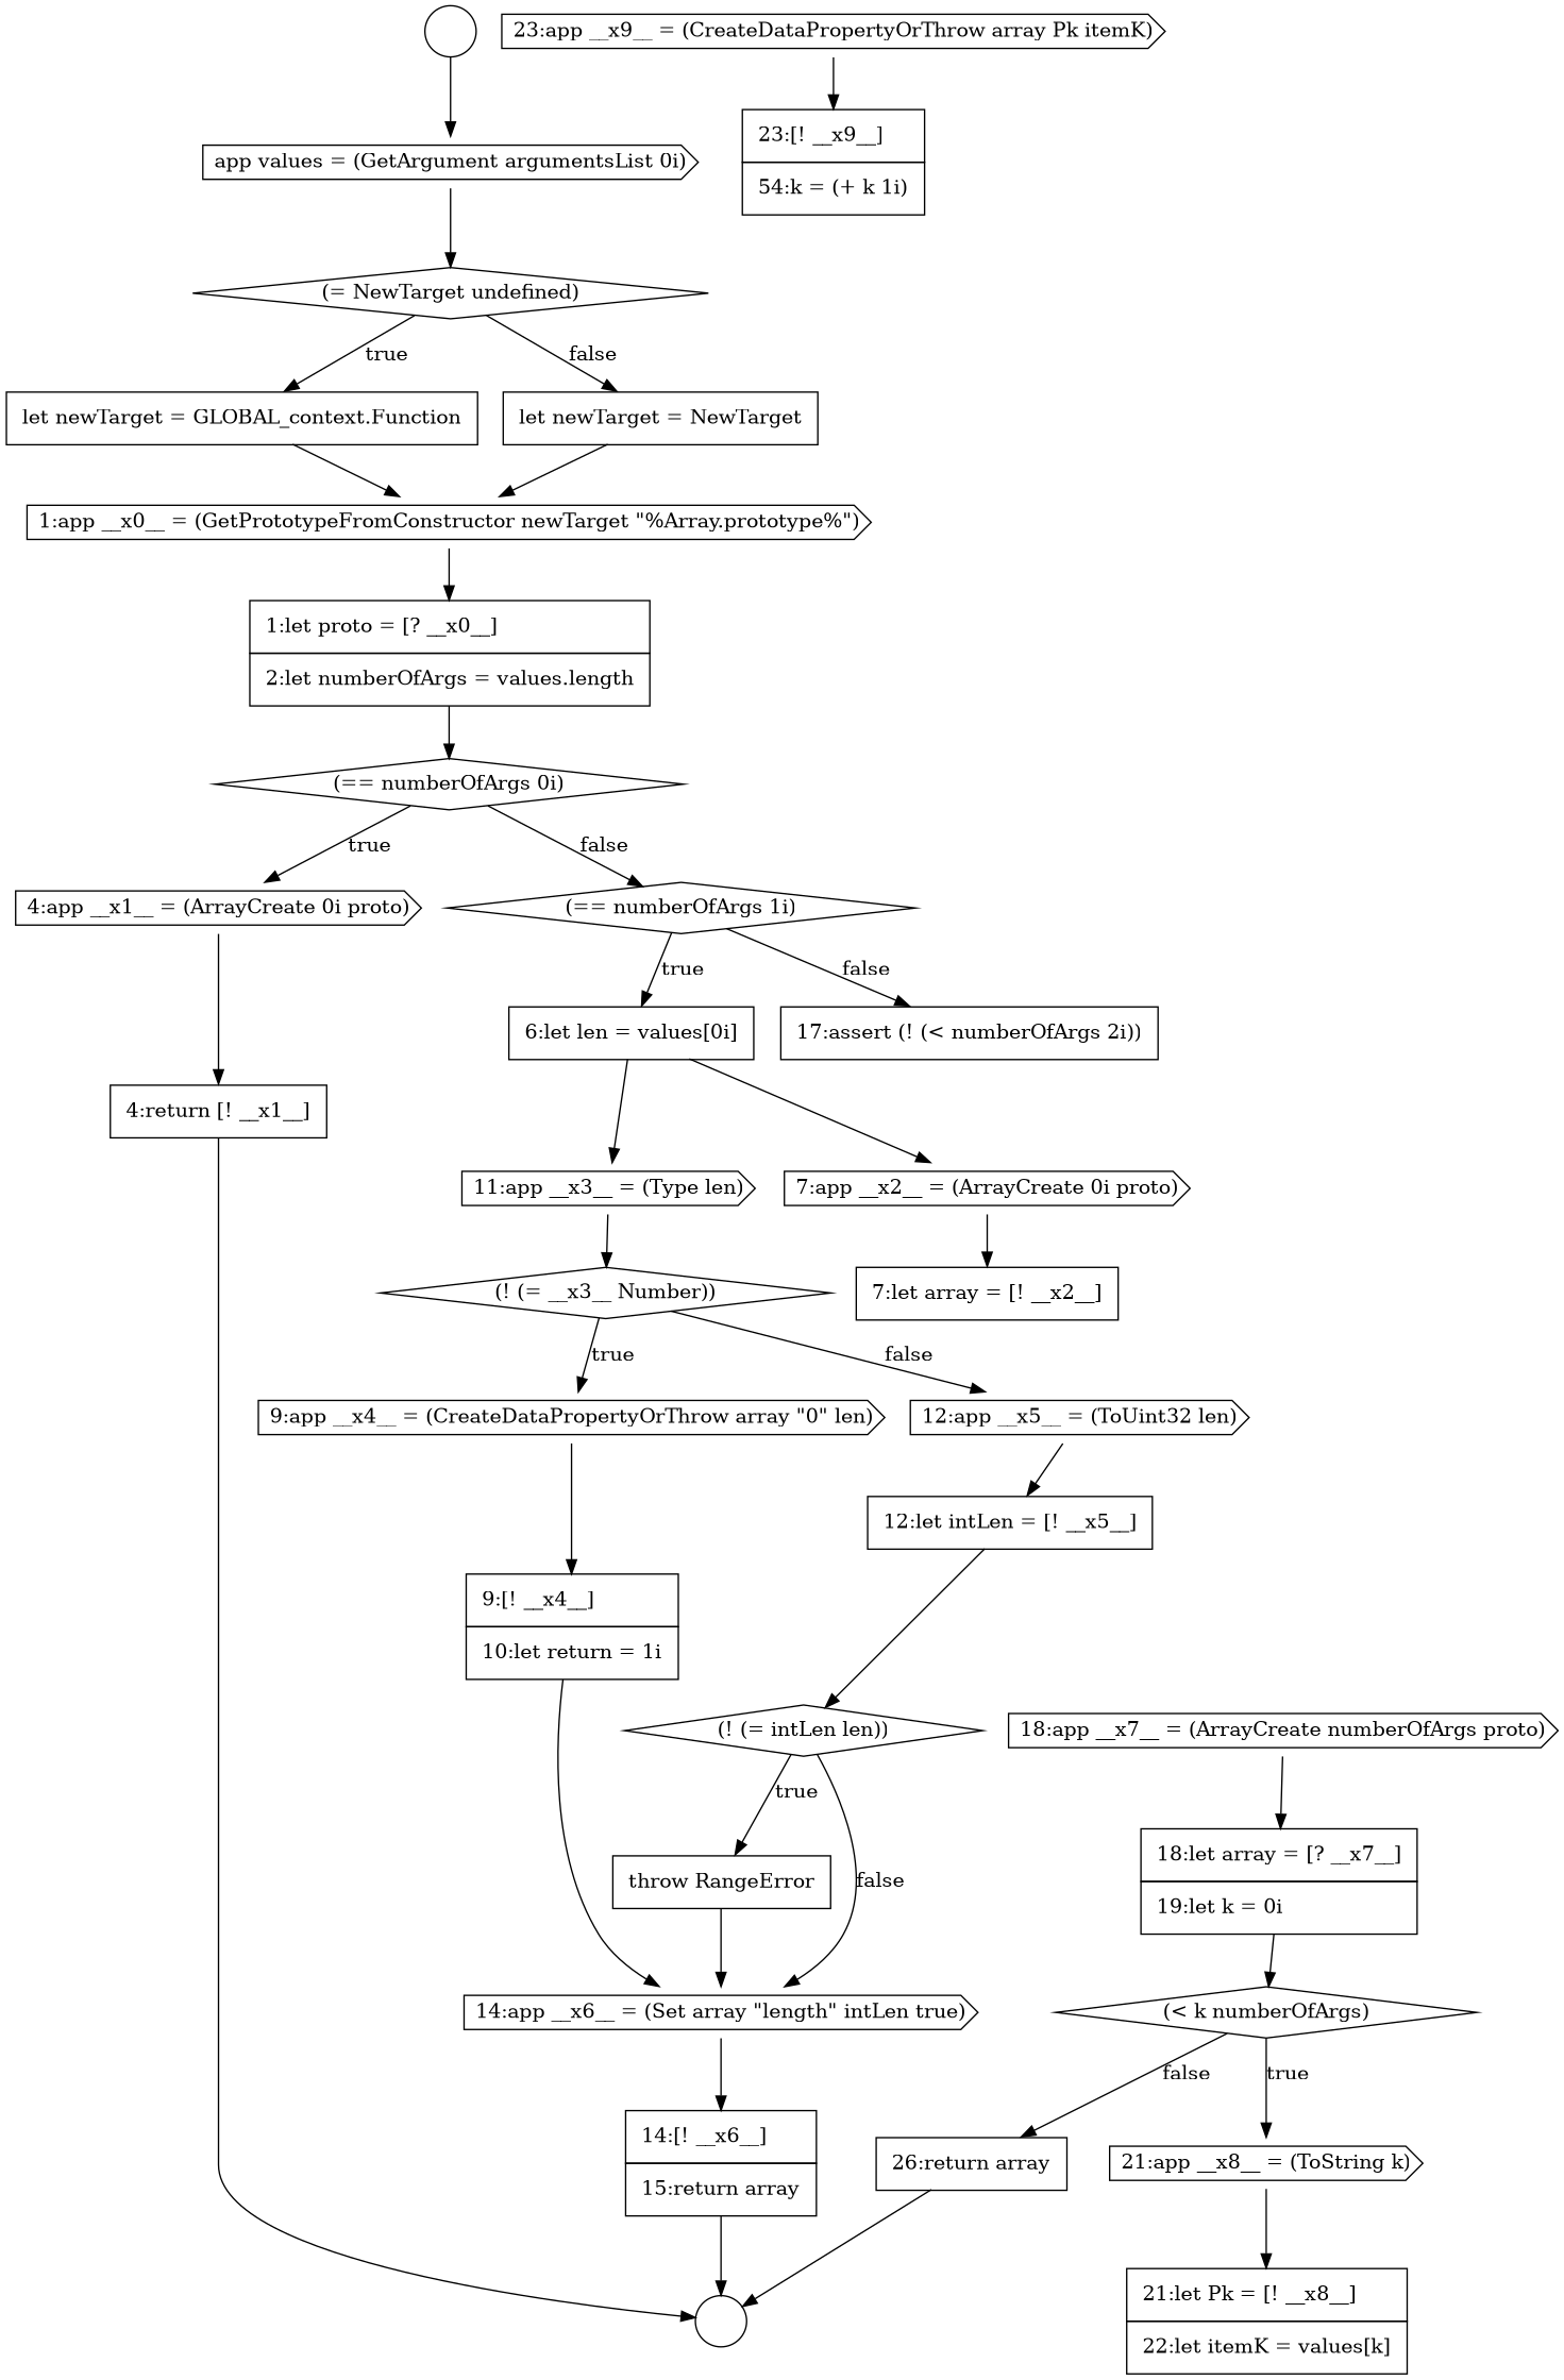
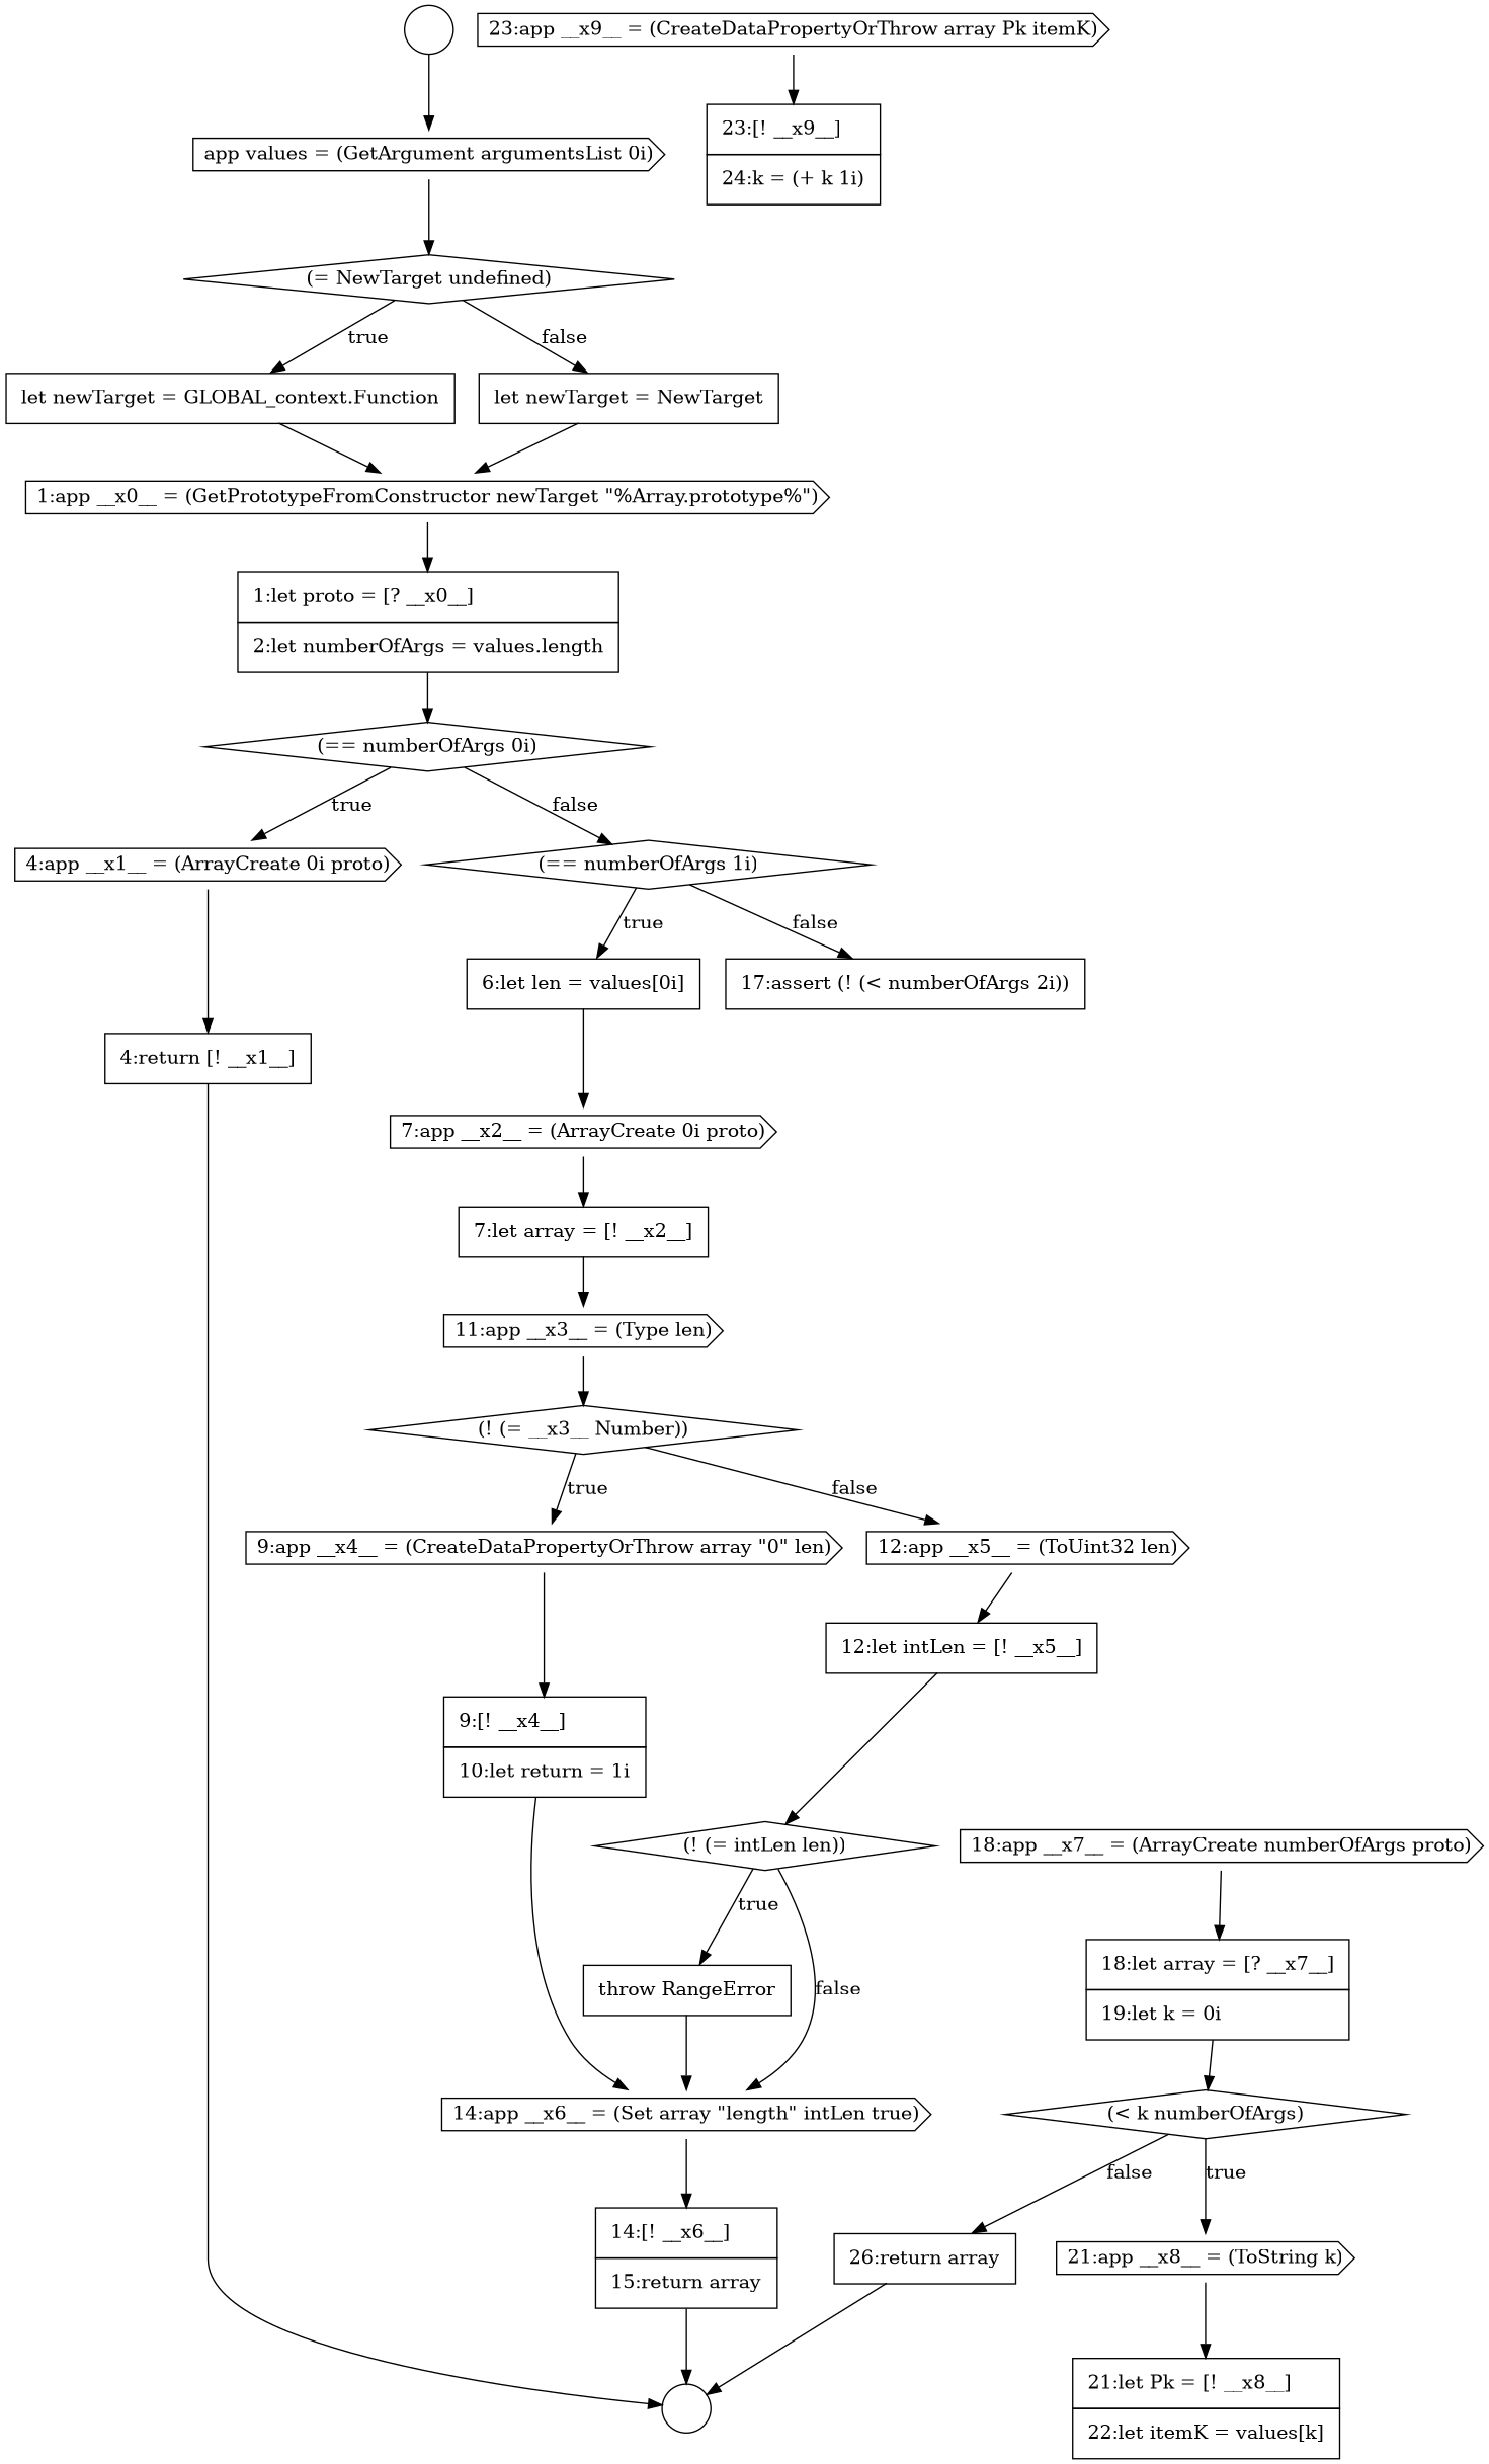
  digraph {
    node [color=black fillcolor=white shape=none style=filled]
    edge [color=black]
    n1 [label=<<font color="black">11:app __x3__ = (Type len)</font>> shape=cds]
    n2 [label=<<font color="black">(! (= __x3__ Number))</font>> shape=diamond]
    n3 [label=<<font color="black">9:app __x4__ = (CreateDataPropertyOrThrow array &quot;0&quot; len)</font>> shape=cds]
    n4 [label=<<font color="black">12:app __x5__ = (ToUint32 len)</font>> shape=cds]
    n5 [label=<<font color="black">     <table border="0" cellborder="1" cellspacing="0" cellpadding="10">       <tr><td align="left">12:let intLen = [! __x5__]</td></tr>     </table>   </font>> margin=0]
    n6 [label=<<font color="black">(! (= intLen len))</font>> shape=diamond]
    n7 [label=<<font color="black">     <table border="0" cellborder="1" cellspacing="0" cellpadding="10">       <tr><td align="left">throw RangeError</td></tr>     </table>   </font>> margin=0]
    n8 [label=<<font color="black">14:app __x6__ = (Set array &quot;length&quot; intLen true)</font>> shape=cds]
    n9 [label=<<font color="black">23:app __x9__ = (CreateDataPropertyOrThrow array Pk itemK)</font>> shape=cds]
-   n10 [label=<<font color="black">     <table border="0" cellborder="1" cellspacing="0" cellpadding="10">       <tr><td align="left">23:[! __x9__]</td></tr>       <tr><td align="left">54:k = (+ k 1i)</td></tr>     </table>   </font>> margin=0]
+   n10 [label=<<font color="black">     <table border="0" cellborder="1" cellspacing="0" cellpadding="10">       <tr><td align="left">23:[! __x9__]</td></tr>       <tr><td align="left">24:k = (+ k 1i)</td></tr>     </table>   </font>> margin=0]
    n11 [label=<<font color="black">     <table border="0" cellborder="1" cellspacing="0" cellpadding="10">       <tr><td align="left">9:[! __x4__]</td></tr>       <tr><td align="left">10:let return = 1i</td></tr>     </table>   </font>> margin=0]
    n12 [label=<<font color="black">1:app __x0__ = (GetPrototypeFromConstructor newTarget &quot;%Array.prototype%&quot;)</font>> shape=cds]
    n13 [label=<<font color="black">     <table border="0" cellborder="1" cellspacing="0" cellpadding="10">       <tr><td align="left">1:let proto = [? __x0__]</td></tr>       <tr><td align="left">2:let numberOfArgs = values.length</td></tr>     </table>   </font>> margin=0]
    n14 [label=<<font color="black">(== numberOfArgs 0i)</font>> shape=diamond]
    n15 [label=" " shape=circle]
    n16 [label=<<font color="black">4:app __x1__ = (ArrayCreate 0i proto)</font>> shape=cds]
    n17 [label=<<font color="black">     <table border="0" cellborder="1" cellspacing="0" cellpadding="10">       <tr><td align="left">4:return [! __x1__]</td></tr>     </table>   </font>> margin=0]
    n18 [label=<<font color="black">     <table border="0" cellborder="1" cellspacing="0" cellpadding="10">       <tr><td align="left">let newTarget = GLOBAL_context.Function</td></tr>     </table>   </font>> margin=0]
    n19 [label=<<font color="black">     <table border="0" cellborder="1" cellspacing="0" cellpadding="10">       <tr><td align="left">6:let len = values[0i]</td></tr>     </table>   </font>> margin=0]
    n20 [label=<<font color="black">7:app __x2__ = (ArrayCreate 0i proto)</font>> shape=cds]
    n21 [label=<<font color="black">     <table border="0" cellborder="1" cellspacing="0" cellpadding="10">       <tr><td align="left">7:let array = [! __x2__]</td></tr>     </table>   </font>> margin=0]
    n22 [label=<<font color="black">18:app __x7__ = (ArrayCreate numberOfArgs proto)</font>> shape=cds]
    n23 [label=<<font color="black">     <table border="0" cellborder="1" cellspacing="0" cellpadding="10">       <tr><td align="left">18:let array = [? __x7__]</td></tr>       <tr><td align="left">19:let k = 0i</td></tr>     </table>   </font>> margin=0]
    n24 [label=<<font color="black">(&lt; k numberOfArgs)</font>> shape=diamond]
    n25 [label=<<font color="black">(== numberOfArgs 1i)</font>> shape=diamond]
    n26 [label=<<font color="black">     <table border="0" cellborder="1" cellspacing="0" cellpadding="10">       <tr><td align="left">17:assert (! (&lt; numberOfArgs 2i))</td></tr>     </table>   </font>> margin=0]
    n27 [label=<<font color="black">     <table border="0" cellborder="1" cellspacing="0" cellpadding="10">       <tr><td align="left">26:return array</td></tr>     </table>   </font>> margin=0]
    n28 [label=<<font color="black">     <table border="0" cellborder="1" cellspacing="0" cellpadding="10">       <tr><td align="left">14:[! __x6__]</td></tr>       <tr><td align="left">15:return array</td></tr>     </table>   </font>> margin=0]
    n29 [label=<<font color="black">app values = (GetArgument argumentsList 0i)</font>> shape=cds]
    n30 [label=<<font color="black">(= NewTarget undefined)</font>> shape=diamond]
    n31 [label=<<font color="black">     <table border="0" cellborder="1" cellspacing="0" cellpadding="10">       <tr><td align="left">let newTarget = NewTarget</td></tr>     </table>   </font>> margin=0]
    n32 [label=<<font color="black">21:app __x8__ = (ToString k)</font>> shape=cds]
    n33 [label=<<font color="black">     <table border="0" cellborder="1" cellspacing="0" cellpadding="10">       <tr><td align="left">21:let Pk = [! __x8__]</td></tr>       <tr><td align="left">22:let itemK = values[k]</td></tr>     </table>   </font>> margin=0]
    n34 [label=" " shape=circle]
    n1 -> n2
    n2 -> n3 [label=<<font color="black">true</font>>]
    n2 -> n4 [label=<<font color="black">false</font>>]
    n3 -> n11
    n4 -> n5
    n5 -> n6
    n6 -> n7 [label=<<font color="black">true</font>>]
    n6 -> n8 [label=<<font color="black">false</font>>]
    n7 -> n8
    n8 -> n28
    n9 -> n10
    n11 -> n8
    n12 -> n13
    n13 -> n14
    n14 -> n16 [label=<<font color="black">true</font>>]
    n14 -> n25 [label=<<font color="black">false</font>>]
    n16 -> n17
    n17 -> n15
    n18 -> n12
    n19 -> n20
    n20 -> n21
-   n19 -> n1
+   n21 -> n1
    n22 -> n23
    n23 -> n24
    n24 -> n27 [label=<<font color="black">false</font>>]
    n24 -> n32 [label=<<font color="black">true</font>>]
    n25 -> n19 [label=<<font color="black">true</font>>]
    n25 -> n26 [label=<<font color="black">false</font>>]
    n27 -> n15
    n28 -> n15
    n29 -> n30
    n30 -> n18 [label=<<font color="black">true</font>>]
    n30 -> n31 [label=<<font color="black">false</font>>]
    n31 -> n12
    n32 -> n33
    n34 -> n29
  }
